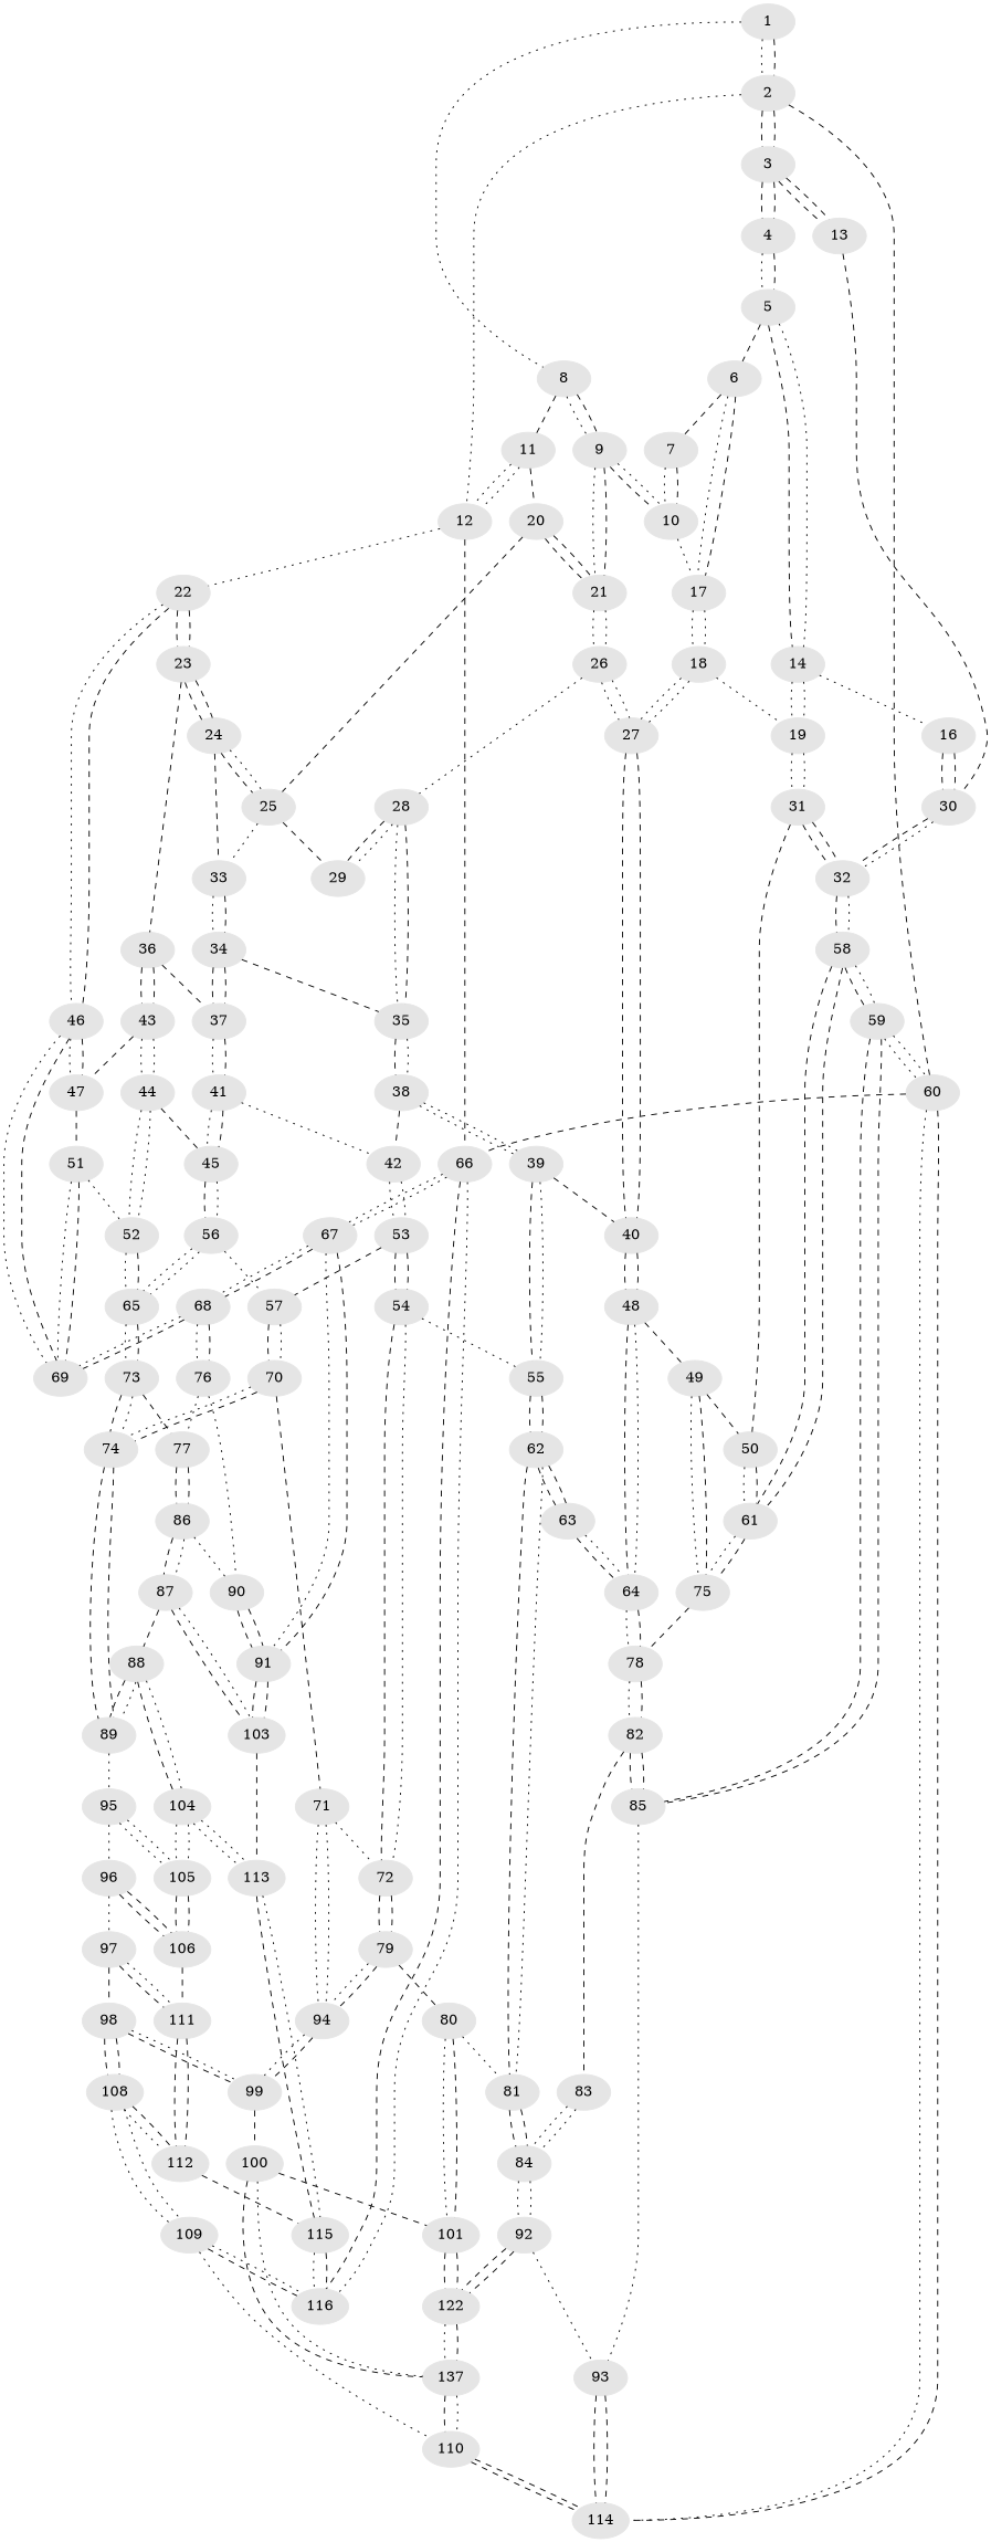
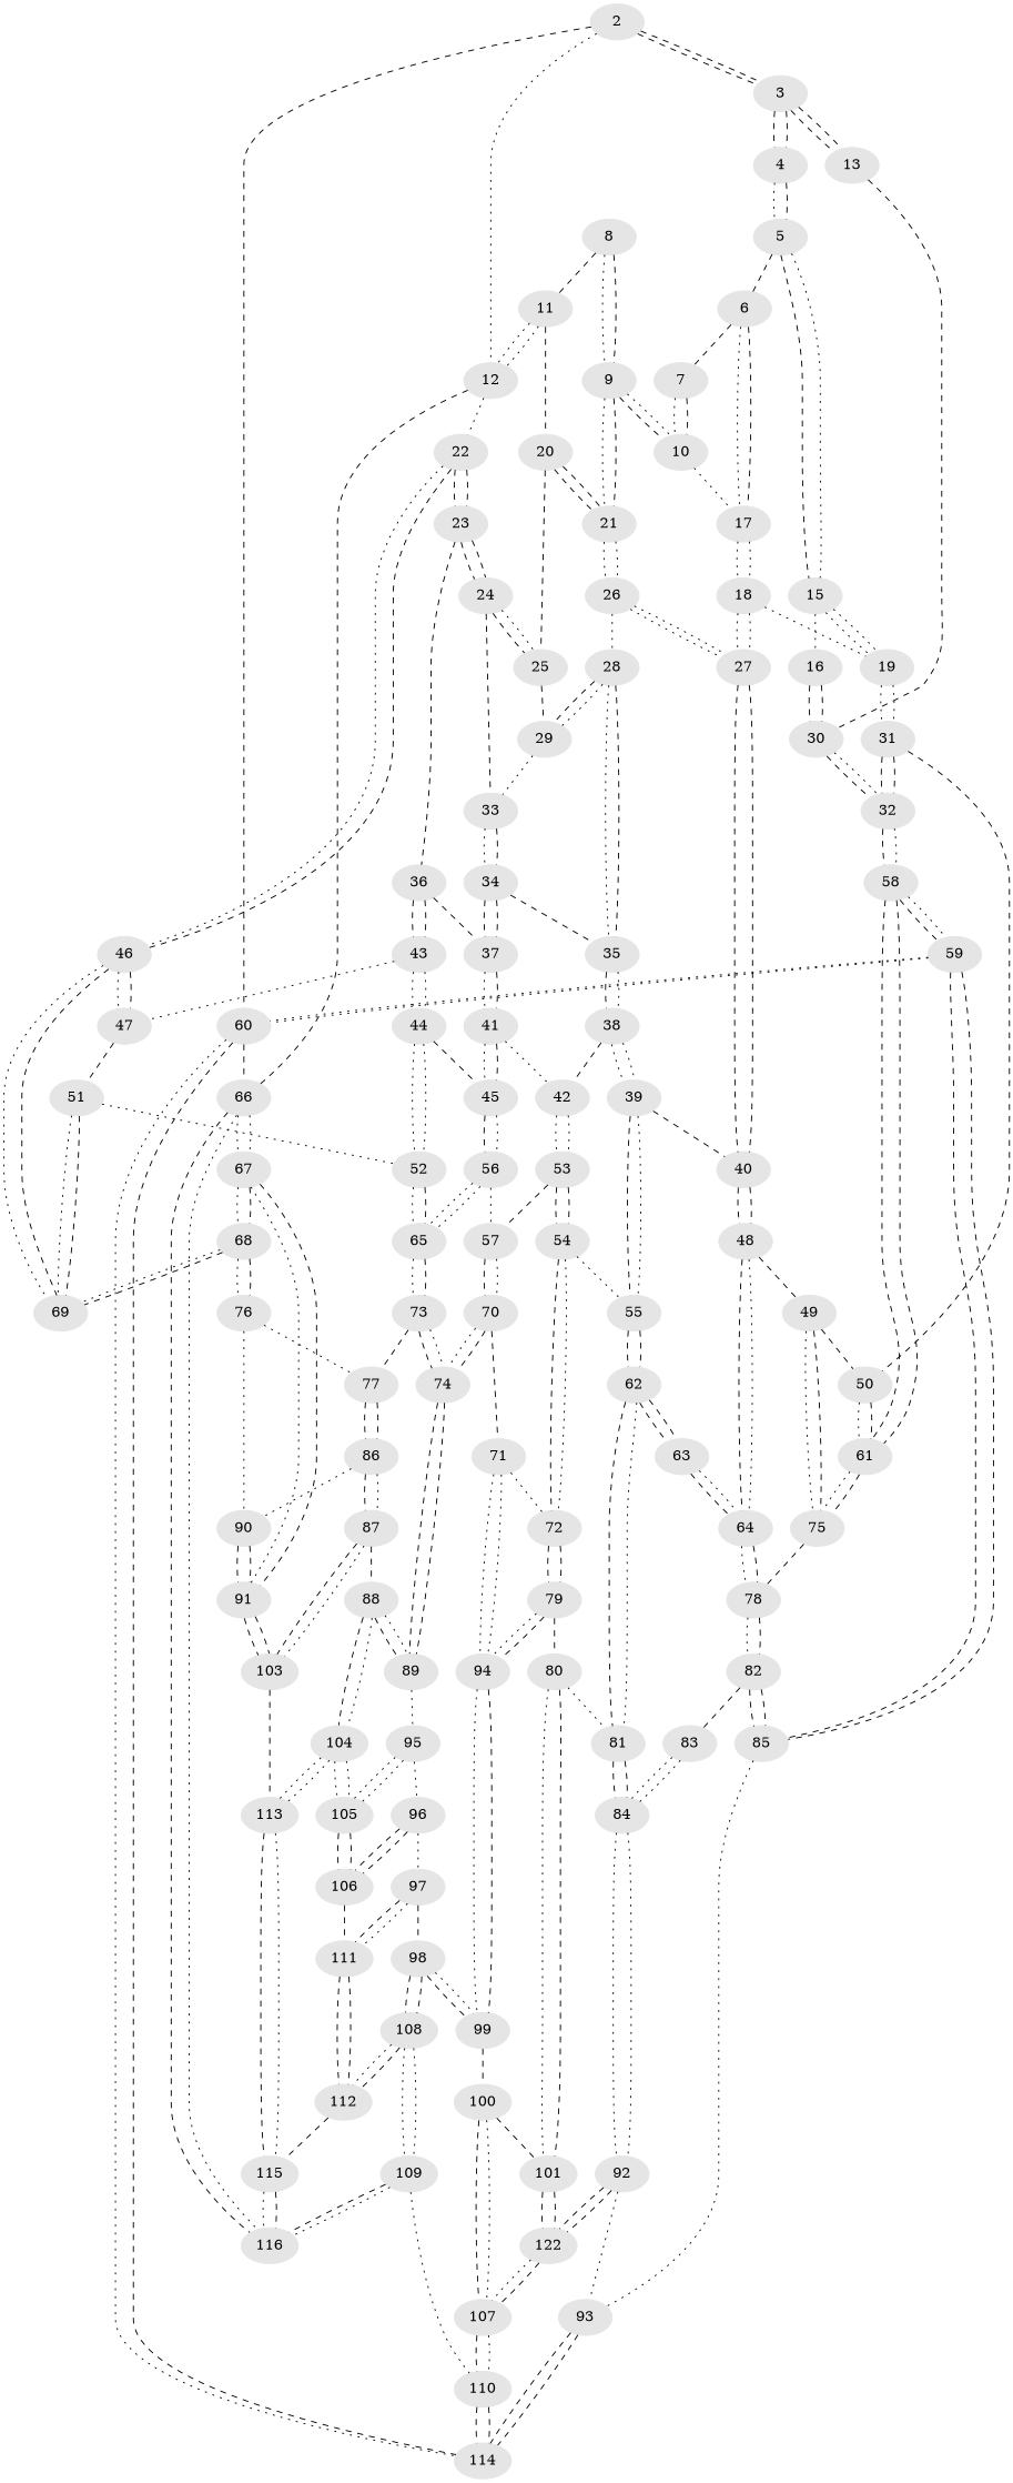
  graph {
    node [color=gray90 style=filled]
    edge [style=dashed]
-   1
    2
    8
    3
    12
    60
    9
    11
    4
    13
    22
    66
    114
    5
    30
    6
-   15 [label=14]
+   15
    7
    17
    16
    19
    10
    18
    21
    20
    26
    25
    23
    46
    67
    116
    32
    31
    27
    40
    50
    29
    28
    24
    36
    47
    69
    33
    37
    43
    34
    35
    48
    38
    58
    61
    59
    41
    39
    42
    44
    45
    55
    53
    62
    49
    64
    56
    54
    57
    52
    51
    65
    75
    78
    73
    72
    70
    79
    63
    81
    71
    74
    85
    93
    84
    82
    77
    68
    91
    76
    103
    90
    94
    89
    99
    80
    86
    95
    87
    83
    101
    n98 [label=122]
    92
    88
    104
    113
    105
    96
-   107 [label=137]
+   107
    100
    97
    106
    98
    111
    108
    112
    109
    110
    115
-   1 -- 2 [style=dotted]
-   1 -- 2
-   1 -- 8 [style=dotted]
    2 -- 3
    2 -- 3
    2 -- 12 [style=dotted]
    2 -- 60
    8 -- 9 [style=dotted]
    8 -- 9
    8 -- 11
    3 -- 4
    3 -- 4
    3 -- 13
    3 -- 13
    12 -- 22 [style=dotted]
    12 -- 66
    60 -- 66
    60 -- 114 [style=dotted]
    60 -- 114
    9 -- 10
    9 -- 10 [style=dotted]
    9 -- 21 [style=dotted]
    9 -- 21
    11 -- 12 [style=dotted]
    11 -- 12 [style=dotted]
    11 -- 20
    4 -- 5 [style=dotted]
    4 -- 5
    13 -- 30
    22 -- 23
    22 -- 23
    22 -- 46 [style=dotted]
    22 -- 46
    66 -- 67 [style=dotted]
    66 -- 67 [style=dotted]
    66 -- 116
    66 -- 116 [style=dotted]
    5 -- 6
    5 -- 15
    5 -- 15 [style=dotted]
    30 -- 32
    30 -- 32 [style=dotted]
    6 -- 7
    6 -- 17 [style=dotted]
    6 -- 17
    15 -- 16 [style=dotted]
    15 -- 19 [style=dotted]
    15 -- 19 [style=dotted]
    7 -- 10 [style=dotted]
    7 -- 10
    17 -- 18 [style=dotted]
    17 -- 18 [style=dotted]
    16 -- 30
    16 -- 30
    19 -- 31 [style=dotted]
    19 -- 31 [style=dotted]
    10 -- 17 [style=dotted]
    18 -- 19 [style=dotted]
    18 -- 27 [style=dotted]
    18 -- 27 [style=dotted]
    21 -- 26 [style=dotted]
    21 -- 26 [style=dotted]
    20 -- 21
    20 -- 21
    20 -- 25
    26 -- 27 [style=dotted]
    26 -- 27 [style=dotted]
    26 -- 28 [style=dotted]
    25 -- 29
    23 -- 24
    23 -- 24
    23 -- 36
    46 -- 47 [style=dotted]
    46 -- 47
    46 -- 69 [style=dotted]
    46 -- 69
    67 -- 68 [style=dotted]
    67 -- 68
    67 -- 91 [style=dotted]
    67 -- 91
    32 -- 58
    32 -- 58 [style=dotted]
    31 -- 32
    31 -- 32
    31 -- 50
    27 -- 40
    27 -- 40
    40 -- 48
    40 -- 48
    50 -- 61 [style=dotted]
    50 -- 61
-   25 -- 33 [style=dotted]
+   29 -- 33 [style=dotted]
    28 -- 29
    28 -- 29 [style=dotted]
    28 -- 35 [style=dotted]
    28 -- 35
    24 -- 25
    24 -- 25 [style=dotted]
    24 -- 33
    36 -- 37
    36 -- 43
    36 -- 43
    47 -- 51
    33 -- 34 [style=dotted]
    33 -- 34
    37 -- 41 [style=dotted]
    37 -- 41
-   43 -- 47
+   43 -- 47 [style=dotted]
    43 -- 44 [style=dotted]
    43 -- 44 [style=dotted]
    34 -- 37
    34 -- 37
    34 -- 35
    35 -- 38
    35 -- 38 [style=dotted]
    48 -- 49
    48 -- 64
    48 -- 64 [style=dotted]
    38 -- 39 [style=dotted]
    38 -- 39 [style=dotted]
    38 -- 42
    58 -- 61
    58 -- 61
    58 -- 59
    58 -- 59 [style=dotted]
    61 -- 75 [style=dotted]
    61 -- 75
    59 -- 60 [style=dotted]
    59 -- 60 [style=dotted]
    59 -- 85
    59 -- 85
    41 -- 42 [style=dotted]
    41 -- 45 [style=dotted]
    41 -- 45
    39 -- 40
    39 -- 55
    39 -- 55 [style=dotted]
    42 -- 53 [style=dotted]
    42 -- 53 [style=dotted]
    44 -- 45
    44 -- 52 [style=dotted]
    44 -- 52 [style=dotted]
    45 -- 56
    45 -- 56 [style=dotted]
    55 -- 62
    55 -- 62
    53 -- 54
    53 -- 54
    53 -- 57
    62 -- 63
    62 -- 63
    62 -- 81
    62 -- 81 [style=dotted]
    49 -- 50
    49 -- 75 [style=dotted]
    49 -- 75
    64 -- 78 [style=dotted]
    64 -- 78
    56 -- 57 [style=dotted]
    56 -- 65 [style=dotted]
    56 -- 65 [style=dotted]
    54 -- 55 [style=dotted]
    54 -- 72
    54 -- 72 [style=dotted]
    57 -- 70
    57 -- 70 [style=dotted]
    52 -- 65 [style=dotted]
    52 -- 65
    51 -- 69 [style=dotted]
    51 -- 69
    51 -- 52 [style=dotted]
    65 -- 73 [style=dotted]
    65 -- 73
    75 -- 78
    78 -- 82 [style=dotted]
    78 -- 82
    73 -- 74
    73 -- 74 [style=dotted]
    73 -- 77
    72 -- 79
    72 -- 79
    70 -- 71
    70 -- 74 [style=dotted]
    70 -- 74
    79 -- 94 [style=dotted]
    79 -- 94
    79 -- 80
    63 -- 64
    63 -- 64 [style=dotted]
    81 -- 84
    81 -- 84
    71 -- 72 [style=dotted]
    71 -- 94 [style=dotted]
    71 -- 94 [style=dotted]
    74 -- 89
    74 -- 89
    85 -- 93 [style=dotted]
    93 -- 114
    93 -- 114
    84 -- 92 [style=dotted]
    84 -- 92 [style=dotted]
    82 -- 85
    82 -- 85
    82 -- 83
    77 -- 86
    77 -- 86
    68 -- 69 [style=dotted]
    68 -- 69
    68 -- 76 [style=dotted]
    68 -- 76
    91 -- 103
    91 -- 103
    76 -- 77 [style=dotted]
    76 -- 90 [style=dotted]
    103 -- 113
    90 -- 91
    90 -- 91
    94 -- 99 [style=dotted]
    94 -- 99
    89 -- 95 [style=dotted]
    99 -- 100
    80 -- 81 [style=dotted]
    80 -- 101 [style=dotted]
    80 -- 101
    86 -- 90 [style=dotted]
    86 -- 87
    86 -- 87 [style=dotted]
    95 -- 105 [style=dotted]
    95 -- 105 [style=dotted]
    95 -- 96 [style=dotted]
    87 -- 103
    87 -- 103 [style=dotted]
    87 -- 88
    83 -- 84 [style=dotted]
    83 -- 84 [style=dotted]
    101 -- n98
    101 -- n98
    n98 -- 107 [style=dotted]
    n98 -- 107
    92 -- 93 [style=dotted]
    92 -- n98
    92 -- n98
    88 -- 89
    88 -- 89 [style=dotted]
    88 -- 104
    88 -- 104 [style=dotted]
    104 -- 113 [style=dotted]
    104 -- 113 [style=dotted]
    104 -- 105 [style=dotted]
    104 -- 105 [style=dotted]
    113 -- 115
    113 -- 115 [style=dotted]
    105 -- 106
    105 -- 106
    96 -- 97 [style=dotted]
    96 -- 106
    96 -- 106
    107 -- 110
    107 -- 110 [style=dotted]
    100 -- 101
    100 -- 107
    100 -- 107 [style=dotted]
    97 -- 98
    97 -- 111
    97 -- 111 [style=dotted]
    106 -- 111
    98 -- 99
    98 -- 99 [style=dotted]
    98 -- 108
    98 -- 108
    111 -- 112
    111 -- 112
    108 -- 112 [style=dotted]
    108 -- 112
    108 -- 109 [style=dotted]
    108 -- 109 [style=dotted]
    112 -- 115
    109 -- 116
    109 -- 116 [style=dotted]
    109 -- 110 [style=dotted]
    110 -- 114
    110 -- 114
    115 -- 116 [style=dotted]
    115 -- 116
  }
